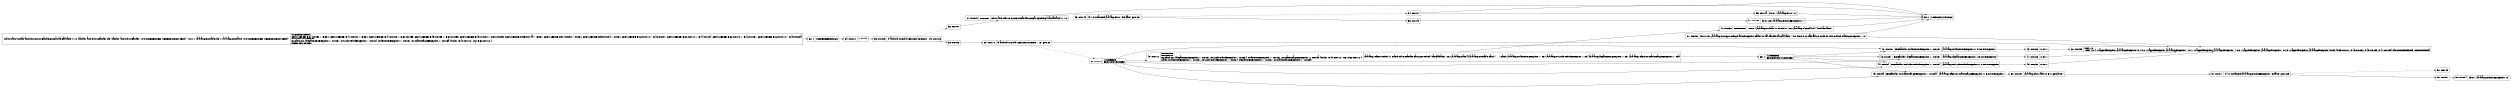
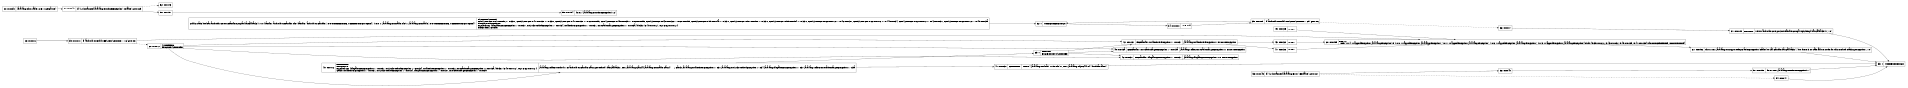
  digraph {
    rankdir=LR
    node [shape=record]
    n1 [label="{32\:\ ?|MTH_ENTER_BLOCK\l}"]
    n2 [label="{34\:\ 0x0000|r0 = null\l}"]
    n3 [label="{35\:\ 0x0005|if (android.os.Build.VERSION.SDK_INT \< 29) goto L6\l}"]
    n4 [label="{36\:\ 0x0007}"]
    n5 [label="{38\:\ 0x000c}"]
    n6 [label="{37\:\ 0x000b|RETURN\l|return androidx.core.p003os.HandlerCompat.Api29Impl.hasCallbacks(r7, r8)\l}"]
    n7 [label="{39\:\ 0x0010|if (android.os.Build.VERSION.SDK_INT \< 16) goto L8\l}"]
-   n8 [label="{33\:\ ?|MTH_CROSS_BLOCK\l}"]
-   n9 [label="{60\:\ 0x0055|VARS: r0 \l  PHI: (r0v4 'wrappedException' java.lang.Exception) = (r0v0 'wrappedException' java.lang.Exception), (r0v1 'wrappedException' java.lang.Exception), (r0v2 'wrappedException' java.lang.Exception), (r0v3 'wrappedException' java.lang.Exception) binds: [B:39:0x0010, B:43:0x0032, B:45:0x0035, B:47:0x0038] A[DONT_GENERATE, DONT_INLINE]\l}"]
-   n10 [label="{62\:\ 0x0012|SYNTHETIC\lEXC_SDK_SPLITTER\l}"]
+   n8 [label="{33\:\ ?|MTH_EXIT_BLOCK\l}"]
+   n9 [label="{60\:\ 0x0055|PHI: r0 \l  PHI: (r0v4 'wrappedException' java.lang.Exception) = (r0v0 'wrappedException' java.lang.Exception), (r0v1 'wrappedException' java.lang.Exception), (r0v2 'wrappedException' java.lang.Exception), (r0v3 'wrappedException' java.lang.Exception) binds: [B:39:0x0010, B:43:0x0032, B:45:0x0035, B:47:0x0038] A[DONT_GENERATE, DONT_INLINE]\l}"]
+   n10 [label="{62\:\ 0x0012|SYNTHETIC\lEXC_TOP_SPLITTER\l}"]
    n11 [label="{61\:\ 0x005c|throw new java.lang.UnsupportedOperationException(\"Failed to call Handler.hasCallbacks(), but there is no safe failure mode for this method. Raising exception.\", r0)\l}"]
    n12 [label="{40\:\ 0x0012|TRY_ENTER\lTRY_LEAVE\lTryCatch #2 \{IllegalAccessException \-\> 0x0037, NoSuchMethodException \-\> 0x0034, NullPointerException \-\> 0x0031, InvocationTargetException \-\> 0x003a, blocks: (B:40:0x0012), top: B:62:0x0012 \}\lCatch: NullPointerException \-\> 0x0031, NoSuchMethodException \-\> 0x0034, IllegalAccessException \-\> 0x0037, InvocationTargetException \-\> 0x003a\l|java.lang.reflect.Method r1 = android.os.Handler.class.getMethod(\"hasCallbacks\", new java.lang.Class[]\{java.lang.Runnable.class\})     \/\/ Catch: java.lang.NullPointerException \-\> L31 java.lang.NoSuchMethodException \-\> L34 java.lang.IllegalAccessException \-\> L37 java.lang.reflect.InvocationTargetException \-\> L3a\l}"]
    n13 [label="{46\:\ 0x0037|ExcHandler: IllegalAccessException \-\> 0x0037\l|java.lang.IllegalAccessException r1 = move\-exception\l}"]
-   n14 [label="{44\:\ 0x0034|ExcHandler: NoSuchMethodException \-\> 0x0034\l|java.lang.NoSuchMethodException r1 = move\-exception\l}"]
    n15 [label="{42\:\ 0x0031|ExcHandler: NullPointerException \-\> 0x0031\l|java.lang.NullPointerException r1 = move\-exception\l}"]
    n16 [label="{49\:\ 0x003a|ExcHandler: InvocationTargetException \-\> 0x003a\l|java.lang.reflect.InvocationTargetException r1 = move\-exception\l}"]
    n17 [label="{41\:\ 0x0030|GENERATE\l|return ((java.lang.Boolean) r1.invoke(r7, new java.lang.Object[]\{r8\})).booleanValue()\l}"]
-   n18 [label="{63\:\ ?|SYNTHETIC\lEXC_BOTTOM_SPLITTER\l}"]
+   n18 [label="{63\:\ ?|RETURN\lEXC_BOTTOM_SPLITTER\l}"]
    n19 [label="{47\:\ 0x0038|r0 = r1\l}"]
    n20 [label="{45\:\ 0x0035|r0 = r1\l}"]
    n21 [label="{43\:\ 0x0032|r0 = r1\l}"]
    n22 [label="{50\:\ 0x003b|java.lang.Throwable r2 = r1.getCause()\l}"]
    n23 [label="{51\:\ 0x0041|if ((r2 instanceof java.lang.RuntimeException) != false) goto L29\l}"]
    n24 [label="{52\:\ 0x0043}"]
    n25 [label="{58\:\ 0x0051}"]
    n26 [label="{59\:\ 0x0054|throw ((java.lang.RuntimeException) r2)\l}"]
    n27 [label="{53\:\ 0x0045|if ((r2 instanceof java.lang.Error) == false) goto L27\l}"]
    n28 [label="{54\:\ 0x0047}"]
    n29 [label="{56\:\ 0x004b}"]
-   n30 [label="{55\:\ 0x004a|throw ((java.lang.Error) r2)\l}"]
    n31 [label="{57\:\ 0x0050|throw new java.lang.RuntimeException(r7)\l}"]
    n32 [label="{public static boolean androidx.core.os.HandlerCompat.hasCallbacks((r7v0 'handler' android.os.Handler A[D('handler' android.os.Handler), IMMUTABLE_TYPE, METHOD_ARGUMENT]), (r8v0 'r' java.lang.Runnable A[D('r' java.lang.Runnable), IMMUTABLE_TYPE, METHOD_ARGUMENT]))  | USE_LINES_HINTS\lCROSS_EDGE: B:61:0x005c \-\> B:33:?, CROSS_EDGE: B:41:0x0030 \-\> B:33:?, CROSS_EDGE: B:47:0x0038 \-\> B:60:0x0055, CROSS_EDGE: B:45:0x0035 \-\> B:60:0x0055, CROSS_EDGE: B:43:0x0032 \-\> B:60:0x0055, CROSS_EDGE: B:55:0x004a \-\> B:33:?, CROSS_EDGE: B:57:0x0050 \-\> B:33:?, CROSS_EDGE: B:59:0x0054 \-\> B:33:?, CROSS_EDGE: B:62:0x0012 \-\> B:46:0x0037, CROSS_EDGE: B:62:0x0012 \-\> B:44:0x0034, CROSS_EDGE: B:62:0x0012 \-\> B:42:0x0031, CROSS_EDGE: B:62:0x0012 \-\> B:49:0x003a\lINLINE_NOT_NEEDED\lTryCatch #2 \{IllegalAccessException \-\> 0x0037, NoSuchMethodException \-\> 0x0034, NullPointerException \-\> 0x0031, InvocationTargetException \-\> 0x003a, blocks: (B:40:0x0012), top: B:62:0x0012 \}\lTYPE_VARS: EMPTY\l}"]
    n1 -> n2
    n2 -> n3
    n3 -> n4 [style=dashed]
-   n3 -> n5
+   n3 -> n1
    n4 -> n6
    n5 -> n7
    n6 -> n8
    n7 -> n9
    n7 -> n10 [style=dashed]
-   n11 -> n9
+   n9 -> n11
    n10 -> n12
    n10 -> n13
-   n10 -> n14
    n10 -> n15
    n10 -> n16
    n11 -> n8
    n12 -> n17
    n12 -> n18
-   n13 -> n19
-   n14 -> n20
+   n15 -> n19
    n15 -> n21
-   n16 -> n22
    n17 -> n8
    n18 -> n13
-   n18 -> n14
    n18 -> n15
    n18 -> n16
    n19 -> n9
    n20 -> n9
    n21 -> n9
    n22 -> n23
    n23 -> n24 [style=dashed]
    n23 -> n25
    n25 -> n26
    n27 -> n28 [style=dashed]
    n27 -> n29
    n28 -> n8
-   n28 -> n30
    n29 -> n31
-   n30 -> n8
    n31 -> n8
    n32 -> n1
  }
